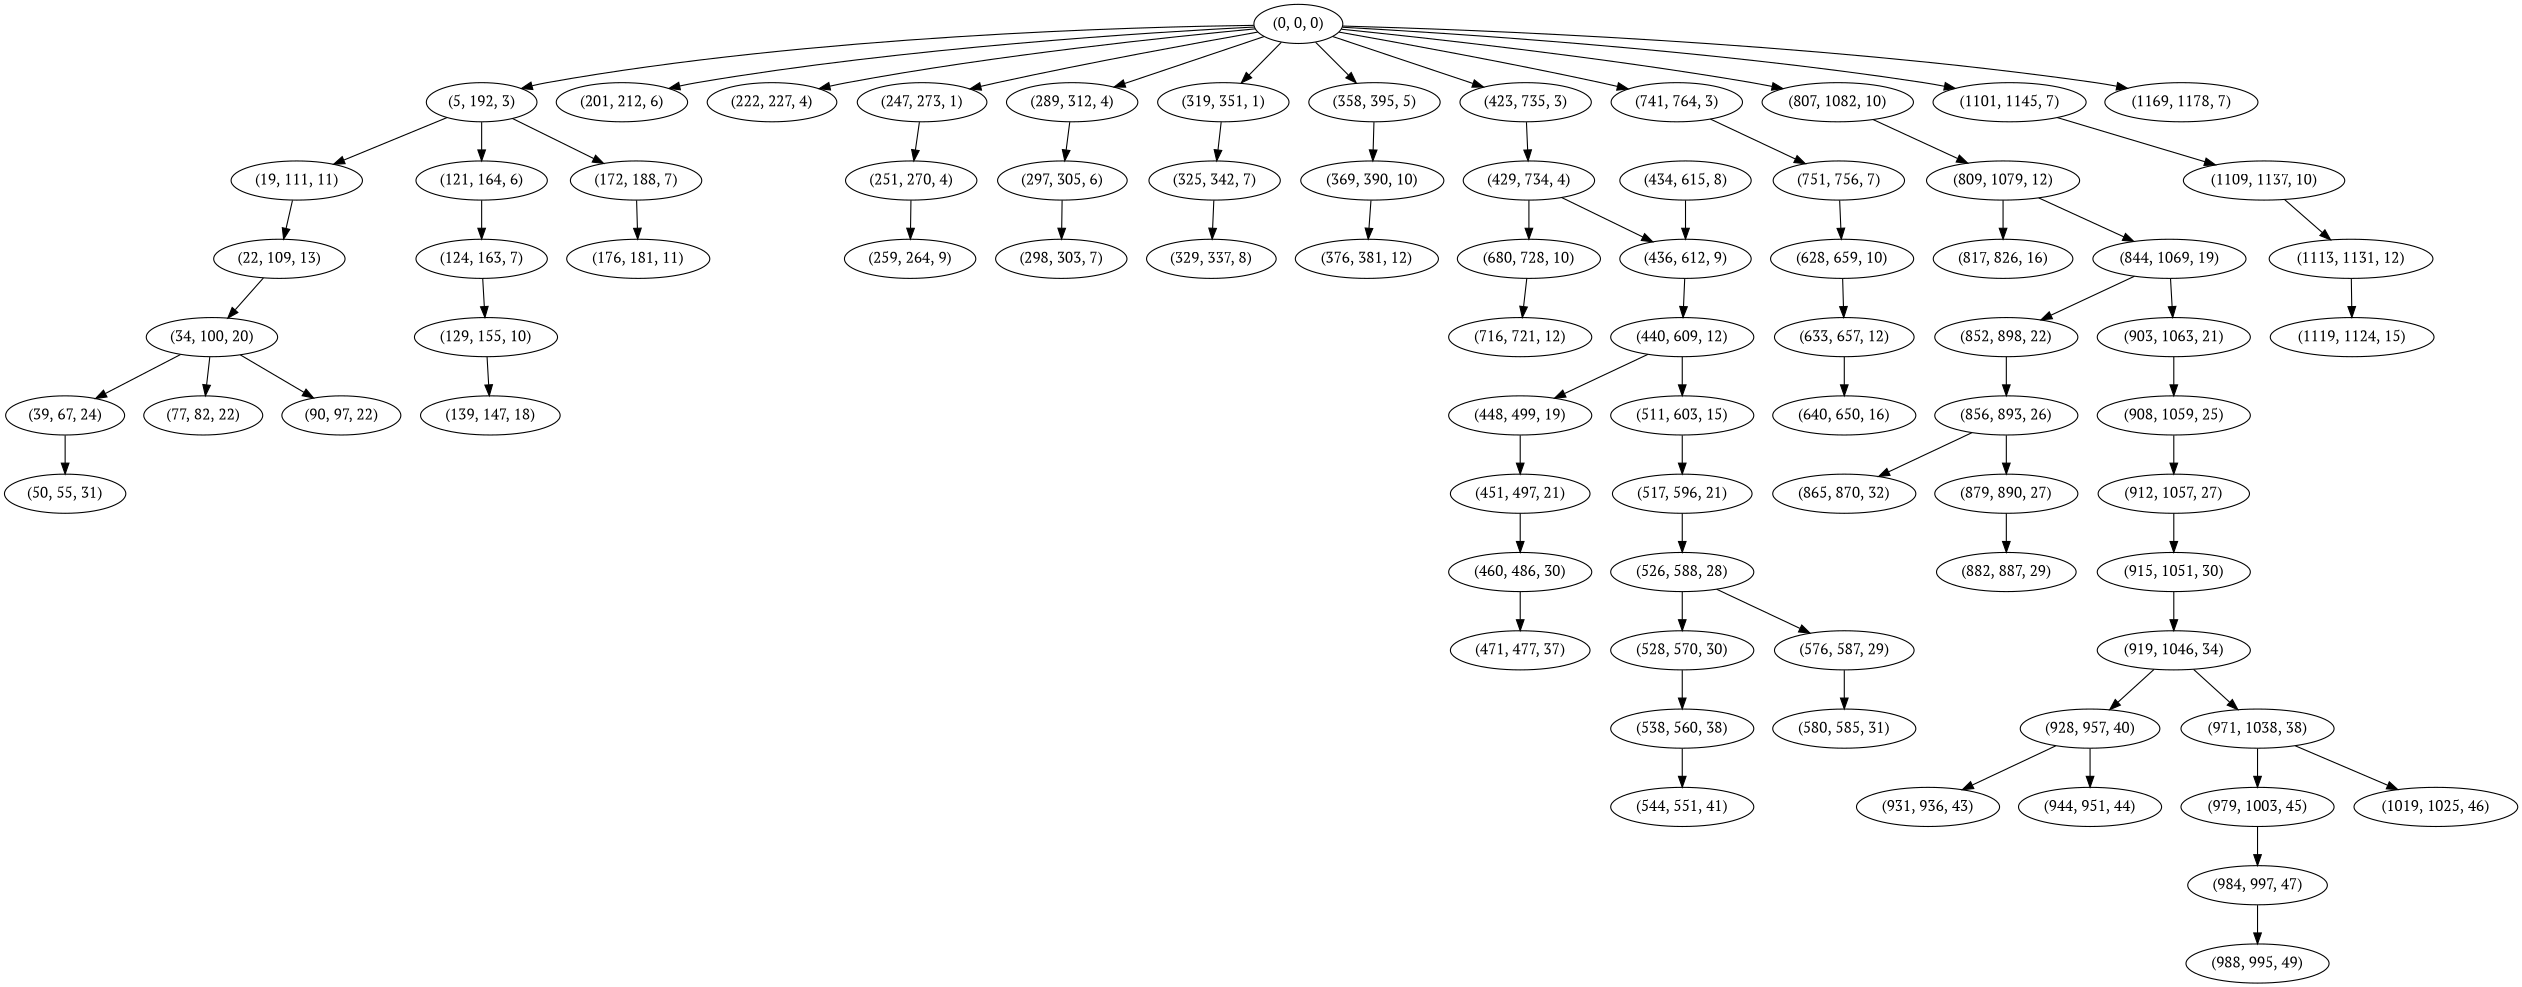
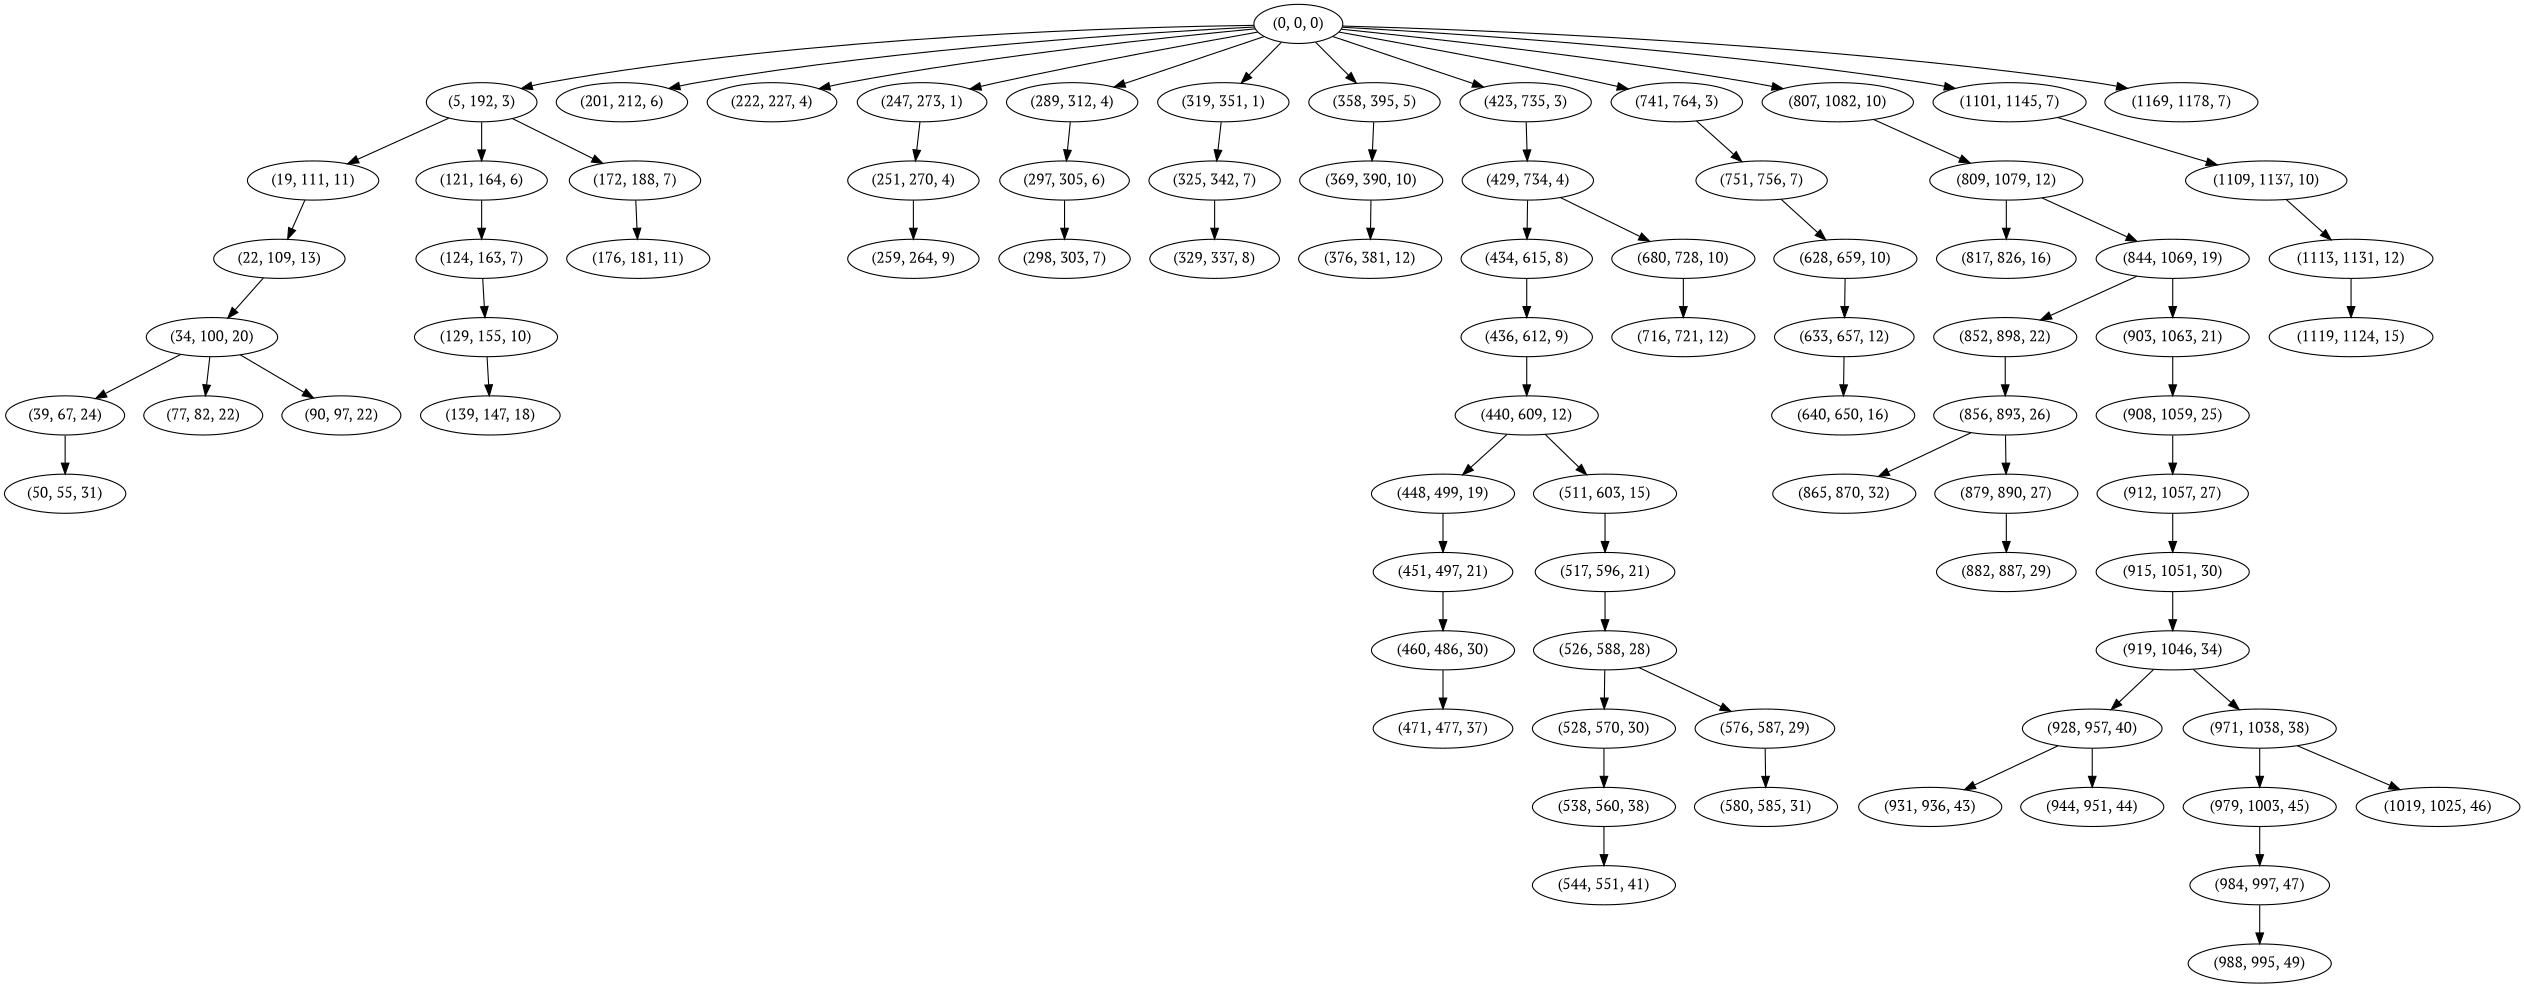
  digraph {
    fontname="PT Serif"
    node [fontname="PT Serif"]
    edge [fontname="PT Serif"]
    "(0, 0, 0)"
    "(5, 192, 3)"
    "(201, 212, 6)"
    "(222, 227, 4)"
    "(247, 273, 1)"
    "(289, 312, 4)"
    "(319, 351, 1)"
    "(358, 395, 5)"
    "(423, 735, 3)"
    "(741, 764, 3)"
    "(807, 1082, 10)"
    "(1101, 1145, 7)"
    "(1169, 1178, 7)"
    "(19, 111, 11)"
    "(121, 164, 6)"
    "(172, 188, 7)"
    "(251, 270, 4)"
    "(297, 305, 6)"
    "(325, 342, 7)"
    "(369, 390, 10)"
    "(429, 734, 4)"
    "(751, 756, 7)"
    "(809, 1079, 12)"
    "(1109, 1137, 10)"
    "(22, 109, 13)"
    "(124, 163, 7)"
    "(176, 181, 11)"
    "(34, 100, 20)"
    "(39, 67, 24)"
    "(77, 82, 22)"
    "(90, 97, 22)"
    "(50, 55, 31)"
    "(129, 155, 10)"
    "(139, 147, 18)"
    "(259, 264, 9)"
    "(298, 303, 7)"
    "(329, 337, 8)"
    "(376, 381, 12)"
    "(434, 615, 8)"
    "(680, 728, 10)"
    "(436, 612, 9)"
    "(628, 659, 10)"
    "(633, 657, 12)"
    "(716, 721, 12)"
    "(440, 609, 12)"
    "(448, 499, 19)"
    "(511, 603, 15)"
    "(451, 497, 21)"
    "(517, 596, 21)"
    "(460, 486, 30)"
    "(471, 477, 37)"
    "(526, 588, 28)"
    "(528, 570, 30)"
    "(576, 587, 29)"
    "(538, 560, 38)"
    "(580, 585, 31)"
    "(544, 551, 41)"
    "(640, 650, 16)"
    "(817, 826, 16)"
    "(844, 1069, 19)"
    "(852, 898, 22)"
    "(903, 1063, 21)"
    "(856, 893, 26)"
    "(908, 1059, 25)"
    "(865, 870, 32)"
    "(879, 890, 27)"
    "(882, 887, 29)"
    "(912, 1057, 27)"
    "(915, 1051, 30)"
    "(919, 1046, 34)"
    "(928, 957, 40)"
    "(971, 1038, 38)"
    "(931, 936, 43)"
    "(944, 951, 44)"
    "(979, 1003, 45)"
    "(1019, 1025, 46)"
    "(984, 997, 47)"
    "(988, 995, 49)"
    "(1113, 1131, 12)"
    "(1119, 1124, 15)"
    "(0, 0, 0)" -> "(5, 192, 3)"
    "(0, 0, 0)" -> "(201, 212, 6)"
    "(0, 0, 0)" -> "(222, 227, 4)"
    "(0, 0, 0)" -> "(247, 273, 1)"
    "(0, 0, 0)" -> "(289, 312, 4)"
    "(0, 0, 0)" -> "(319, 351, 1)"
    "(0, 0, 0)" -> "(358, 395, 5)"
    "(0, 0, 0)" -> "(423, 735, 3)"
    "(0, 0, 0)" -> "(741, 764, 3)"
    "(0, 0, 0)" -> "(807, 1082, 10)"
    "(0, 0, 0)" -> "(1101, 1145, 7)"
    "(0, 0, 0)" -> "(1169, 1178, 7)"
    "(5, 192, 3)" -> "(19, 111, 11)"
    "(5, 192, 3)" -> "(121, 164, 6)"
    "(5, 192, 3)" -> "(172, 188, 7)"
    "(247, 273, 1)" -> "(251, 270, 4)"
    "(289, 312, 4)" -> "(297, 305, 6)"
    "(319, 351, 1)" -> "(325, 342, 7)"
    "(358, 395, 5)" -> "(369, 390, 10)"
    "(423, 735, 3)" -> "(429, 734, 4)"
    "(741, 764, 3)" -> "(751, 756, 7)"
    "(807, 1082, 10)" -> "(809, 1079, 12)"
    "(1101, 1145, 7)" -> "(1109, 1137, 10)"
    "(19, 111, 11)" -> "(22, 109, 13)"
    "(121, 164, 6)" -> "(124, 163, 7)"
    "(172, 188, 7)" -> "(176, 181, 11)"
    "(251, 270, 4)" -> "(259, 264, 9)"
    "(297, 305, 6)" -> "(298, 303, 7)"
    "(325, 342, 7)" -> "(329, 337, 8)"
    "(369, 390, 10)" -> "(376, 381, 12)"
-   "(429, 734, 4)" -> "(436, 612, 9)"
+   "(429, 734, 4)" -> "(434, 615, 8)"
    "(429, 734, 4)" -> "(680, 728, 10)"
    "(751, 756, 7)" -> "(628, 659, 10)"
    "(809, 1079, 12)" -> "(817, 826, 16)"
    "(809, 1079, 12)" -> "(844, 1069, 19)"
    "(1109, 1137, 10)" -> "(1113, 1131, 12)"
    "(22, 109, 13)" -> "(34, 100, 20)"
    "(124, 163, 7)" -> "(129, 155, 10)"
    "(34, 100, 20)" -> "(39, 67, 24)"
    "(34, 100, 20)" -> "(77, 82, 22)"
    "(34, 100, 20)" -> "(90, 97, 22)"
    "(39, 67, 24)" -> "(50, 55, 31)"
    "(129, 155, 10)" -> "(139, 147, 18)"
    "(434, 615, 8)" -> "(436, 612, 9)"
    "(680, 728, 10)" -> "(716, 721, 12)"
    "(436, 612, 9)" -> "(440, 609, 12)"
    "(628, 659, 10)" -> "(633, 657, 12)"
    "(633, 657, 12)" -> "(640, 650, 16)"
    "(440, 609, 12)" -> "(448, 499, 19)"
    "(440, 609, 12)" -> "(511, 603, 15)"
    "(448, 499, 19)" -> "(451, 497, 21)"
    "(511, 603, 15)" -> "(517, 596, 21)"
    "(451, 497, 21)" -> "(460, 486, 30)"
    "(517, 596, 21)" -> "(526, 588, 28)"
    "(460, 486, 30)" -> "(471, 477, 37)"
    "(526, 588, 28)" -> "(528, 570, 30)"
    "(526, 588, 28)" -> "(576, 587, 29)"
    "(528, 570, 30)" -> "(538, 560, 38)"
    "(576, 587, 29)" -> "(580, 585, 31)"
    "(538, 560, 38)" -> "(544, 551, 41)"
    "(844, 1069, 19)" -> "(852, 898, 22)"
    "(844, 1069, 19)" -> "(903, 1063, 21)"
    "(852, 898, 22)" -> "(856, 893, 26)"
    "(903, 1063, 21)" -> "(908, 1059, 25)"
    "(856, 893, 26)" -> "(865, 870, 32)"
    "(856, 893, 26)" -> "(879, 890, 27)"
    "(908, 1059, 25)" -> "(912, 1057, 27)"
    "(879, 890, 27)" -> "(882, 887, 29)"
    "(912, 1057, 27)" -> "(915, 1051, 30)"
    "(915, 1051, 30)" -> "(919, 1046, 34)"
    "(919, 1046, 34)" -> "(928, 957, 40)"
    "(919, 1046, 34)" -> "(971, 1038, 38)"
    "(928, 957, 40)" -> "(931, 936, 43)"
    "(928, 957, 40)" -> "(944, 951, 44)"
    "(971, 1038, 38)" -> "(979, 1003, 45)"
    "(971, 1038, 38)" -> "(1019, 1025, 46)"
    "(979, 1003, 45)" -> "(984, 997, 47)"
    "(984, 997, 47)" -> "(988, 995, 49)"
    "(1113, 1131, 12)" -> "(1119, 1124, 15)"
  }
